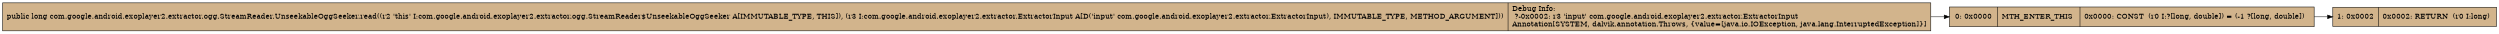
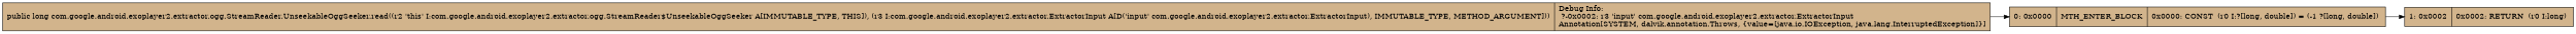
  digraph {
    rankdir=LR
    node [shape=record style=filled fillcolor=tan]
-   n1 [label="{0\:\ 0x0000|MTH_ENTER_THIS\l|0x0000: CONST  (r0 I:?[long, double]) = (\-1 ?[long, double]) \l}"]
+   n1 [label="{0\:\ 0x0000|MTH_ENTER_BLOCK\l|0x0000: CONST  (r0 I:?[long, double]) = (\-1 ?[long, double]) \l}"]
    n2 [label="{1\:\ 0x0002|0x0002: RETURN  (r0 I:long) \l}"]
    n3 [label="{public long com.google.android.exoplayer2.extractor.ogg.StreamReader.UnseekableOggSeeker.read((r2 'this' I:com.google.android.exoplayer2.extractor.ogg.StreamReader$UnseekableOggSeeker A[IMMUTABLE_TYPE, THIS]), (r3 I:com.google.android.exoplayer2.extractor.ExtractorInput A[D('input' com.google.android.exoplayer2.extractor.ExtractorInput), IMMUTABLE_TYPE, METHOD_ARGUMENT]))  | Debug Info:\l  ?\-0x0002: r3 'input' com.google.android.exoplayer2.extractor.ExtractorInput\lAnnotation[SYSTEM, dalvik.annotation.Throws, \{value=[java.io.IOException, java.lang.InterruptedException]\}]\l}"]
    n1 -> n2
    n3 -> n1
  }
